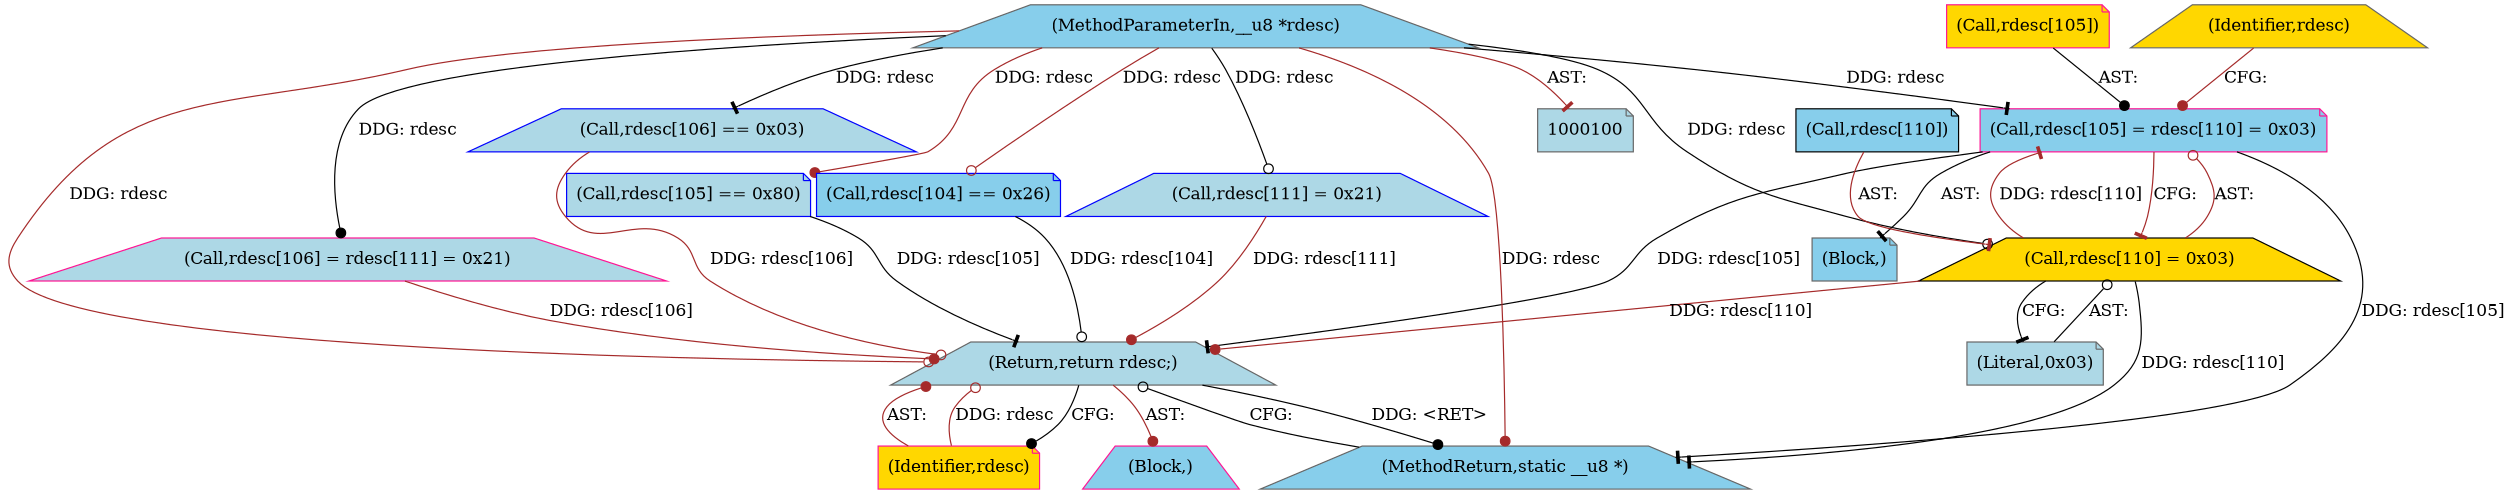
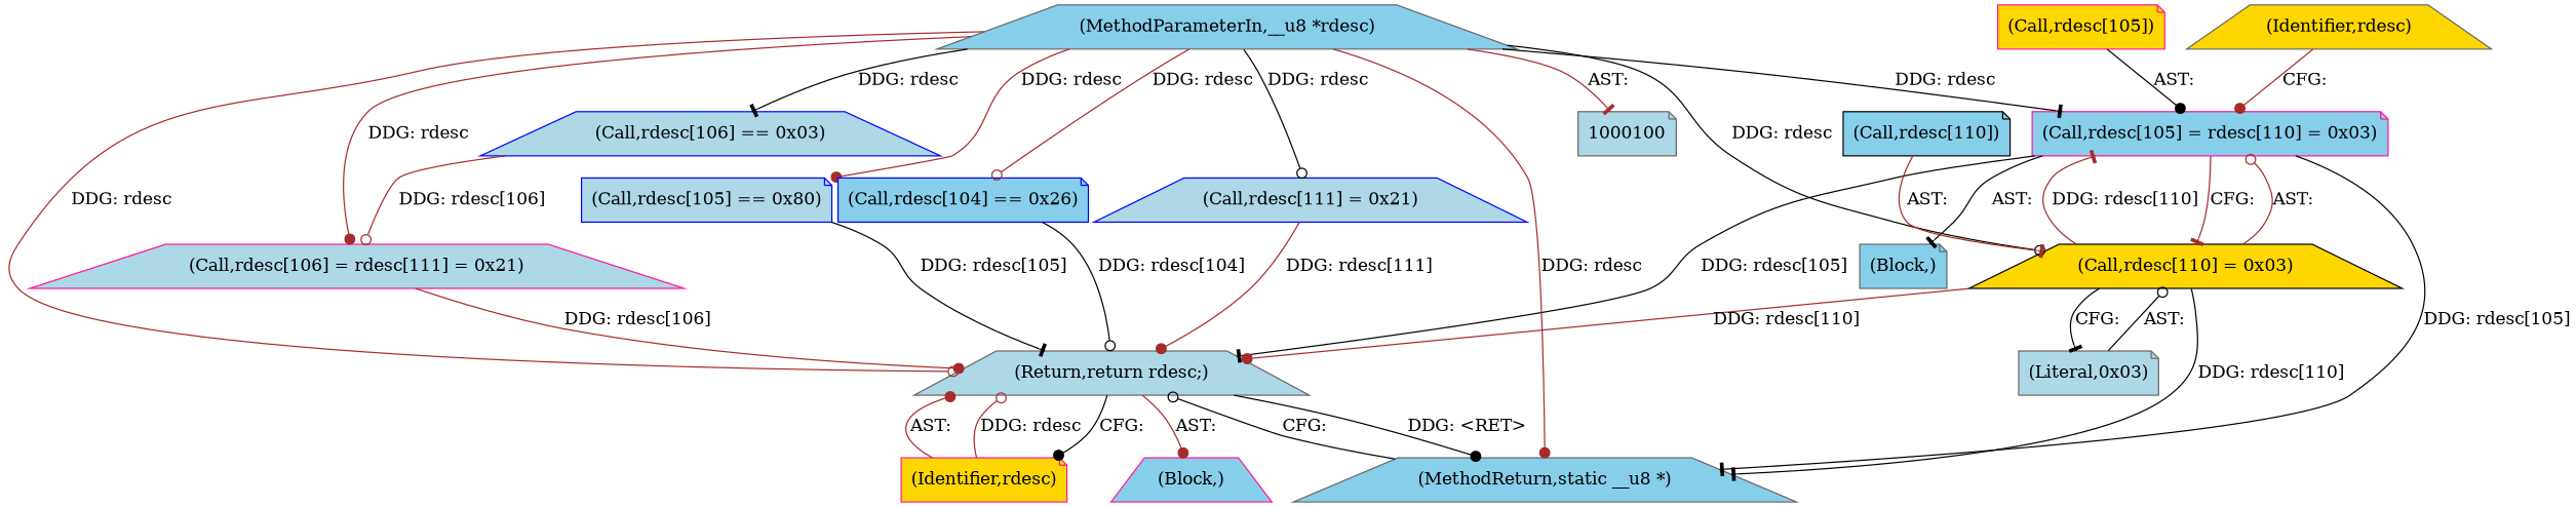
  digraph {
    node [color=gray40 fillcolor=skyblue shape=note style=filled]
    edge [arrowhead=tee color=brown]
    n1 [color=deeppink label="(Call,rdesc[105] = rdesc[110] = 0x03)"]
    n2 [color=black fillcolor=gold label="(Call,rdesc[110] = 0x03)" shape=trapezium]
    n3 [fillcolor=lightblue label="(Return,return rdesc;)" shape=trapezium]
    n4 [label="(Block,)"]
    n5 [label="(MethodReturn,static __u8 *)" shape=trapezium]
    n6 [fillcolor=lightblue label="(Literal,0x03)"]
    n7 [color=deeppink fillcolor=gold label="(Identifier,rdesc)"]
    n8 [color=deeppink label="(Block,)" shape=trapezium]
    n9 [label="(MethodParameterIn,__u8 *rdesc)" shape=trapezium]
    n10 [color=blue fillcolor=lightblue label="(Call,rdesc[106] == 0x03)" shape=trapezium]
    n11 [color=deeppink fillcolor=lightblue label="(Call,rdesc[106] = rdesc[111] = 0x21)" shape=trapezium]
    n12 [color=blue fillcolor=lightblue label="(Call,rdesc[105] == 0x80)"]
    n13 [color=blue label="(Call,rdesc[104] == 0x26)"]
    n14 [color=blue fillcolor=lightblue label="(Call,rdesc[111] = 0x21)" shape=trapezium]
    1000100 [fillcolor=lightblue]
    n16 [color=deeppink fillcolor=gold label="(Call,rdesc[105])"]
    n17 [fillcolor=gold label="(Identifier,rdesc)" shape=trapezium]
    n18 [color=black label="(Call,rdesc[110])"]
    n1 -> n2 [label="CFG: "]
    n1 -> n3 [color=black label="DDG: rdesc[105]"]
    n1 -> n4 [color=black label="AST: "]
    n1 -> n5 [color=black label="DDG: rdesc[105]"]
    n2 -> n1 [arrowhead=odot label="AST: "]
    n2 -> n1 [label="DDG: rdesc[110]"]
    n2 -> n3 [arrowhead=dot label="DDG: rdesc[110]"]
    n2 -> n5 [color=black label="DDG: rdesc[110]"]
    n2 -> n6 [color=black label="CFG: "]
    n3 -> n5 [arrowhead=dot color=black label="DDG: <RET>"]
    n3 -> n7 [arrowhead=dot color=black label="CFG: "]
    n3 -> n8 [arrowhead=dot label="AST: "]
    n5 -> n3 [arrowhead=odot color=black label="CFG: "]
    n6 -> n2 [arrowhead=odot color=black label="AST: "]
    n7 -> n3 [arrowhead=dot label="AST: "]
    n7 -> n3 [arrowhead=odot label="DDG: rdesc"]
    n9 -> n1 [color=black label="DDG: rdesc"]
    n9 -> n2 [arrowhead=odot color=black label="DDG: rdesc"]
    n9 -> n3 [arrowhead=odot label="DDG: rdesc"]
    n9 -> n5 [arrowhead=dot label="DDG: rdesc"]
    n9 -> n10 [color=black label="DDG: rdesc"]
-   n9 -> n11 [arrowhead=dot color=black label="DDG: rdesc"]
+   n9 -> n11 [arrowhead=dot label="DDG: rdesc"]
    n9 -> n12 [arrowhead=dot label="DDG: rdesc"]
    n9 -> n13 [arrowhead=odot label="DDG: rdesc"]
    n9 -> n14 [arrowhead=odot color=black label="DDG: rdesc"]
    n9 -> 1000100 [label="AST: "]
-   n10 -> n3 [arrowhead=odot label="DDG: rdesc[106]"]
+   n10 -> n11 [arrowhead=odot label="DDG: rdesc[106]"]
    n11 -> n3 [arrowhead=dot label="DDG: rdesc[106]"]
    n12 -> n3 [color=black label="DDG: rdesc[105]"]
    n13 -> n3 [arrowhead=odot color=black label="DDG: rdesc[104]"]
    n14 -> n3 [arrowhead=dot label="DDG: rdesc[111]"]
    n16 -> n1 [arrowhead=dot color=black label="AST: "]
    n17 -> n1 [arrowhead=dot label="CFG: "]
    n18 -> n2 [label="AST: "]
  }
